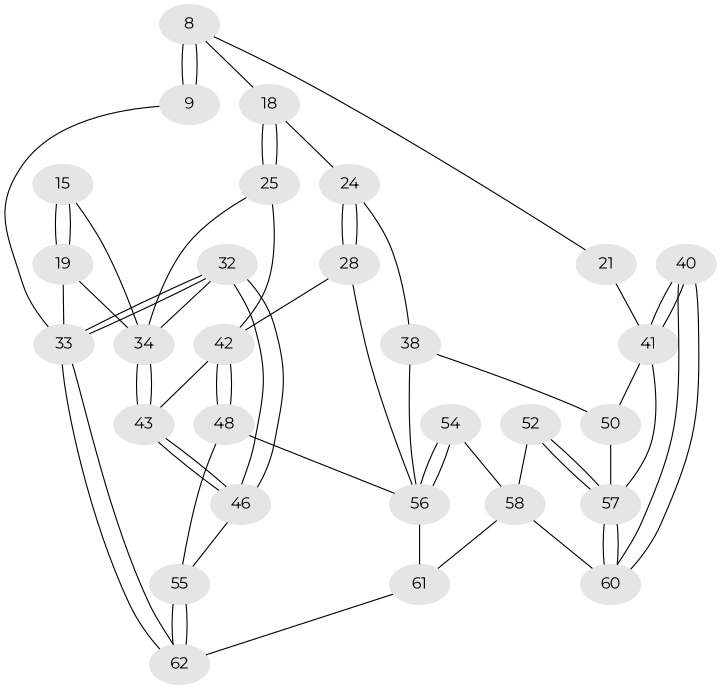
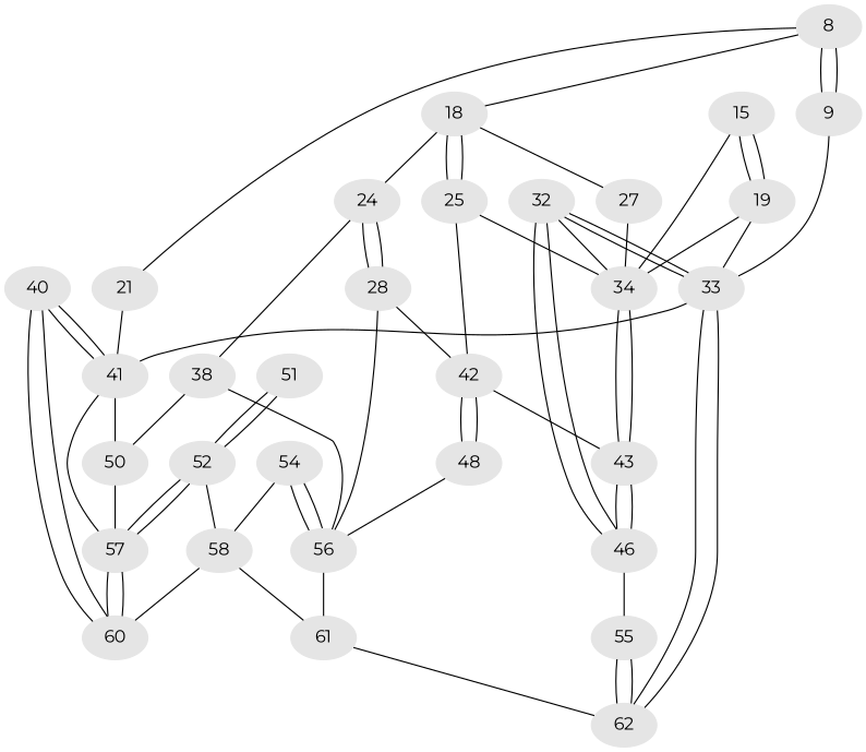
  graph {
    fontname=Montserrat
    node [color=gray90 fontname=Montserrat style=filled]
    edge [fontname=Montserrat]
    8 [super="+7"]
    9 [super="+5"]
    18 [super="+12"]
    21 [super="+16"]
    33 [super="+3"]
    24 [super="+17+23"]
    25
+   27 [super="+13"]
    41 [super="+35+39"]
    62
    19 [super="+11"]
    15
    34 [super="+26+31"]
    43
    28
    38
    42 [super="+29"]
    50 [super="+36+37+49"]
    57
    56 [super="+47+44"]
    48
    61 [super="+59"]
    32
    46
    55
    40
    60
+   51
    52
    58 [super="+53"]
    54
    8 -- 9 [weight=2]
    8 -- 9
    8 -- 18
    8 -- 21
    9 -- 33
    18 -- 24
    18 -- 25
    18 -- 25
+   18 -- 27
    21 -- 41 [weight=2]
+   33 -- 41 [weight=2]
    33 -- 62
    33 -- 62
    24 -- 28
    24 -- 28
    24 -- 38
    25 -- 34
    25 -- 42
+   27 -- 34 [weight=3]
    41 -- 50 [weight=2]
    41 -- 57
    19 -- 33
    19 -- 34
    15 -- 19 [weight=2]
    15 -- 19
    15 -- 34
    34 -- 43
    34 -- 43
    43 -- 46
    43 -- 46
    28 -- 42
    28 -- 56
    38 -- 50
    38 -- 56
    42 -- 43
    42 -- 48
    42 -- 48
    50 -- 57
    57 -- 60
    57 -- 60
    56 -- 61
    48 -- 56
-   48 -- 55
    61 -- 62
    32 -- 33
    32 -- 33
    32 -- 34
    32 -- 46
    32 -- 46
    46 -- 55
    55 -- 62
    55 -- 62
    40 -- 41 [weight=2]
    40 -- 41
    40 -- 60
    40 -- 60
+   51 -- 52
+   51 -- 52
    52 -- 57
    52 -- 57
    52 -- 58
    58 -- 61
    58 -- 60
    54 -- 56 [weight=2]
    54 -- 56
    54 -- 58
  }
